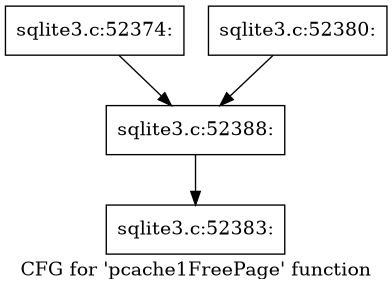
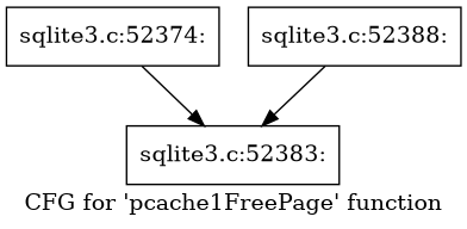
  digraph {
    label="CFG for 'pcache1FreePage' function"
    node [shape=record]
    n1 [label="{sqlite3.c:52374:}"]
    n2 [label="{sqlite3.c:52383:}"]
-   n3 [label="{sqlite3.c:52380:}"]
    n4 [label="{sqlite3.c:52388:}"]
-   n1 -> n4
-   n3 -> n4
+   n1 -> n2
    n4 -> n2
  }
